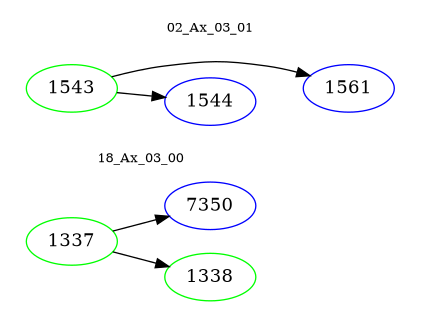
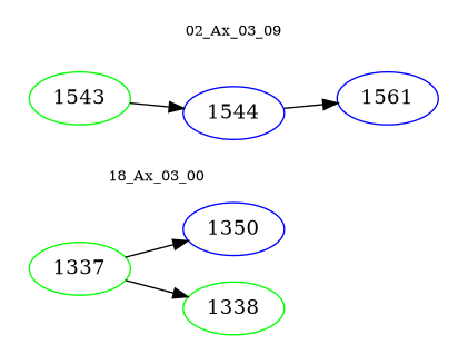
  digraph {
    rankdir=LR
    node [color=green]
    edge [color=black]
    n1 [label=1337]
    n2 [label=1338]
-   n3 [color=blue label=7350]
+   n3 [color=blue label=1350]
    n4 [label=1543]
    n5 [color=blue label=1544]
    n6 [color=blue label=1561]
    subgraph cluster_1 {
      color=white
      fontsize=10
      label="18_Ax_03_00"
      n1
      n2
      n3
    }
    subgraph cluster_2 {
      color=white
      fontsize=10
-     label="02_Ax_03_01"
+     label="02_Ax_03_09"
      n4
      n5
      n6
    }
    n1 -> n2
    n1 -> n3
    n4 -> n5
-   n4 -> n6
+   n5 -> n6
  }
